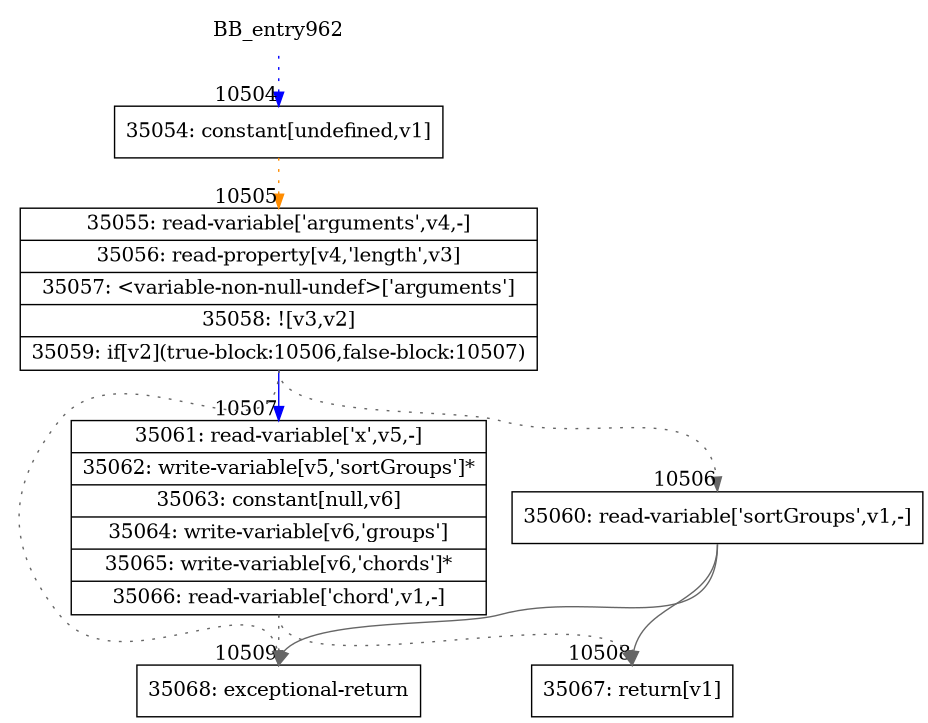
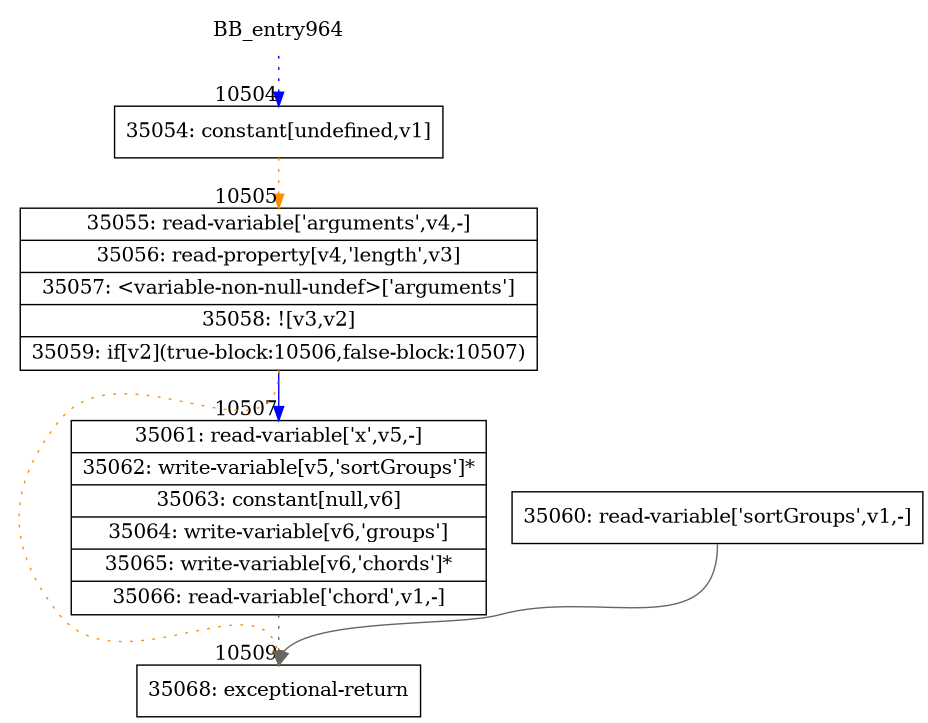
  digraph {
    rankdir=TD
    node [shape=record]
    edge [color=gray40 headport=n style=dotted tailport=s]
-   BB_entry964 [shape=none label=BB_entry962]
+   BB_entry964 [shape=none]
    n2 [label="{35054: constant[undefined,v1]}"]
    n3 [label="{35055: read-variable['arguments',v4,-]|35056: read-property[v4,'length',v3]|35057: \<variable-non-null-undef\>['arguments']|35058: ![v3,v2]|35059: if[v2](true-block:10506,false-block:10507)}"]
    n4 [label="{35060: read-variable['sortGroups',v1,-]}"]
    n5 [label="{35061: read-variable['x',v5,-]|35062: write-variable[v5,'sortGroups']*|35063: constant[null,v6]|35064: write-variable[v6,'groups']|35065: write-variable[v6,'chords']*|35066: read-variable['chord',v1,-]}"]
    n6 [label="{35068: exceptional-return}"]
-   n7 [label="{35067: return[v1]}"]
    BB_entry964 -> n2 [color=blue headlabel="    10504"]
    n2 -> n3 [color=darkorange headlabel="      10505"]
-   n3 -> n4 [headlabel="      10506"]
    n3 -> n5 [color=blue headlabel="      10507" style=solid]
-   n3 -> n6 [headlabel="      10509"]
+   n3 -> n6 [color=darkorange headlabel="      10509"]
    n4 -> n6 [style=solid]
-   n4 -> n7 [headlabel="      10508" style=solid]
    n5 -> n6
-   n5 -> n7
  }
